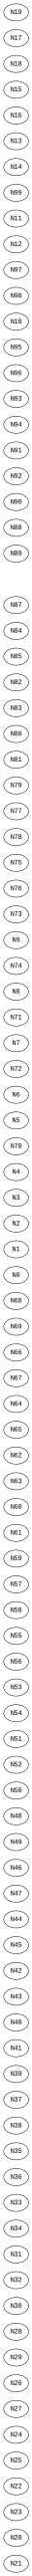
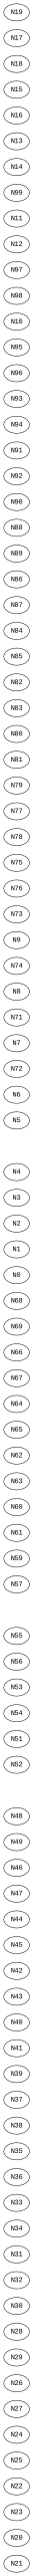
  graph {
    rankdir=LR
    fontname="Liberation Mono"
    node [weight=16.0 fontname="Liberation Mono"]
    N21
    N20 [weight=22.0]
    N23 [weight=2.0]
    N22 [weight=27.0]
    N25 [weight=9.0]
    N24 [weight=22.0]
    N27 [weight=15.0]
    N26 [weight=10.0]
    N29 [weight=44.0]
    N28 [weight=22.0]
    N30 [weight=36.0]
    N32 [weight=28.0]
    N31 [weight=21.0]
    N34 [weight=27.0]
    N33 [weight=22.0]
    N36 [weight=20.0]
    N35 [weight=37.0]
    N38 [weight=28.0]
    N37 [weight=29.0]
    N39 [weight=8.0]
    N41 [weight=10.0]
    N40 [weight=14.0]
    N43 [weight=2.0]
    N42 [weight=23.0]
    N45 [weight=43.0]
    N44 [weight=3.0]
    N47 [weight=21.0]
    N46 [weight=24.0]
    N49 [weight=10.0]
    N48
-   N50 [weight=17.0]
    N52 [weight=9.0]
    N51 [weight=15.0]
    N54 [weight=23.0]
    N53 [weight=20.0]
    N56 [weight=14.0]
    N55 [weight=30.0]
-   N58 [weight=21.0]
    N57 [weight=18.0]
    N59 [weight=37.0]
    N61 [weight=12.0]
    N60 [weight=24.0]
    N63 [weight=24.0]
    N62 [weight=12.0]
    N65
    N64 [weight=31.0]
    N67 [weight=26.0]
    N66 [weight=33.0]
    N69 [weight=23.0]
    N68 [weight=15.0]
    N0 [weight=42.0]
    N1 [weight=34.0]
    N2 [weight=24.0]
    N3 [weight=15.0]
    N4 [weight=0.0]
-   N70 [weight=18.0]
    N5
    N6 [weight=26.0]
    N72 [weight=19.0]
    N7 [weight=30.0]
    N71 [weight=27.0]
    N8 [weight=32.0]
    N74 [weight=19.0]
    N9 [weight=37.0]
    N73 [weight=42.0]
    N76
    N75 [weight=18.0]
    N78 [weight=18.0]
    N77 [weight=34.0]
    N79
    N81 [weight=12.0]
    N80 [weight=15.0]
    N83 [weight=7.0]
    N82 [weight=11.0]
    N85 [weight=23.0]
    N84 [weight=17.0]
    N87 [weight=20.0]
+   N86 [weight=26.0]
    N89 [weight=9.0]
    N88 [weight=9.0]
    N90 [weight=36.0]
    N92 [weight=11.0]
    N91 [weight=19.0]
    N94 [weight=28.0]
    N93 [weight=20.0]
    N96 [weight=11.0]
    N95 [weight=31.0]
    N10 [weight=24.0]
    N98 [weight=27.0]
    N97
    N12 [weight=20.0]
    N11 [weight=14.0]
    N99 [weight=49.0]
    N14 [weight=34.0]
    N13 [weight=29.0]
    N16 [weight=48.0]
    N15 [weight=11.0]
    N18 [weight=8.0]
    N17
    N19 [weight=26.0]
  }
